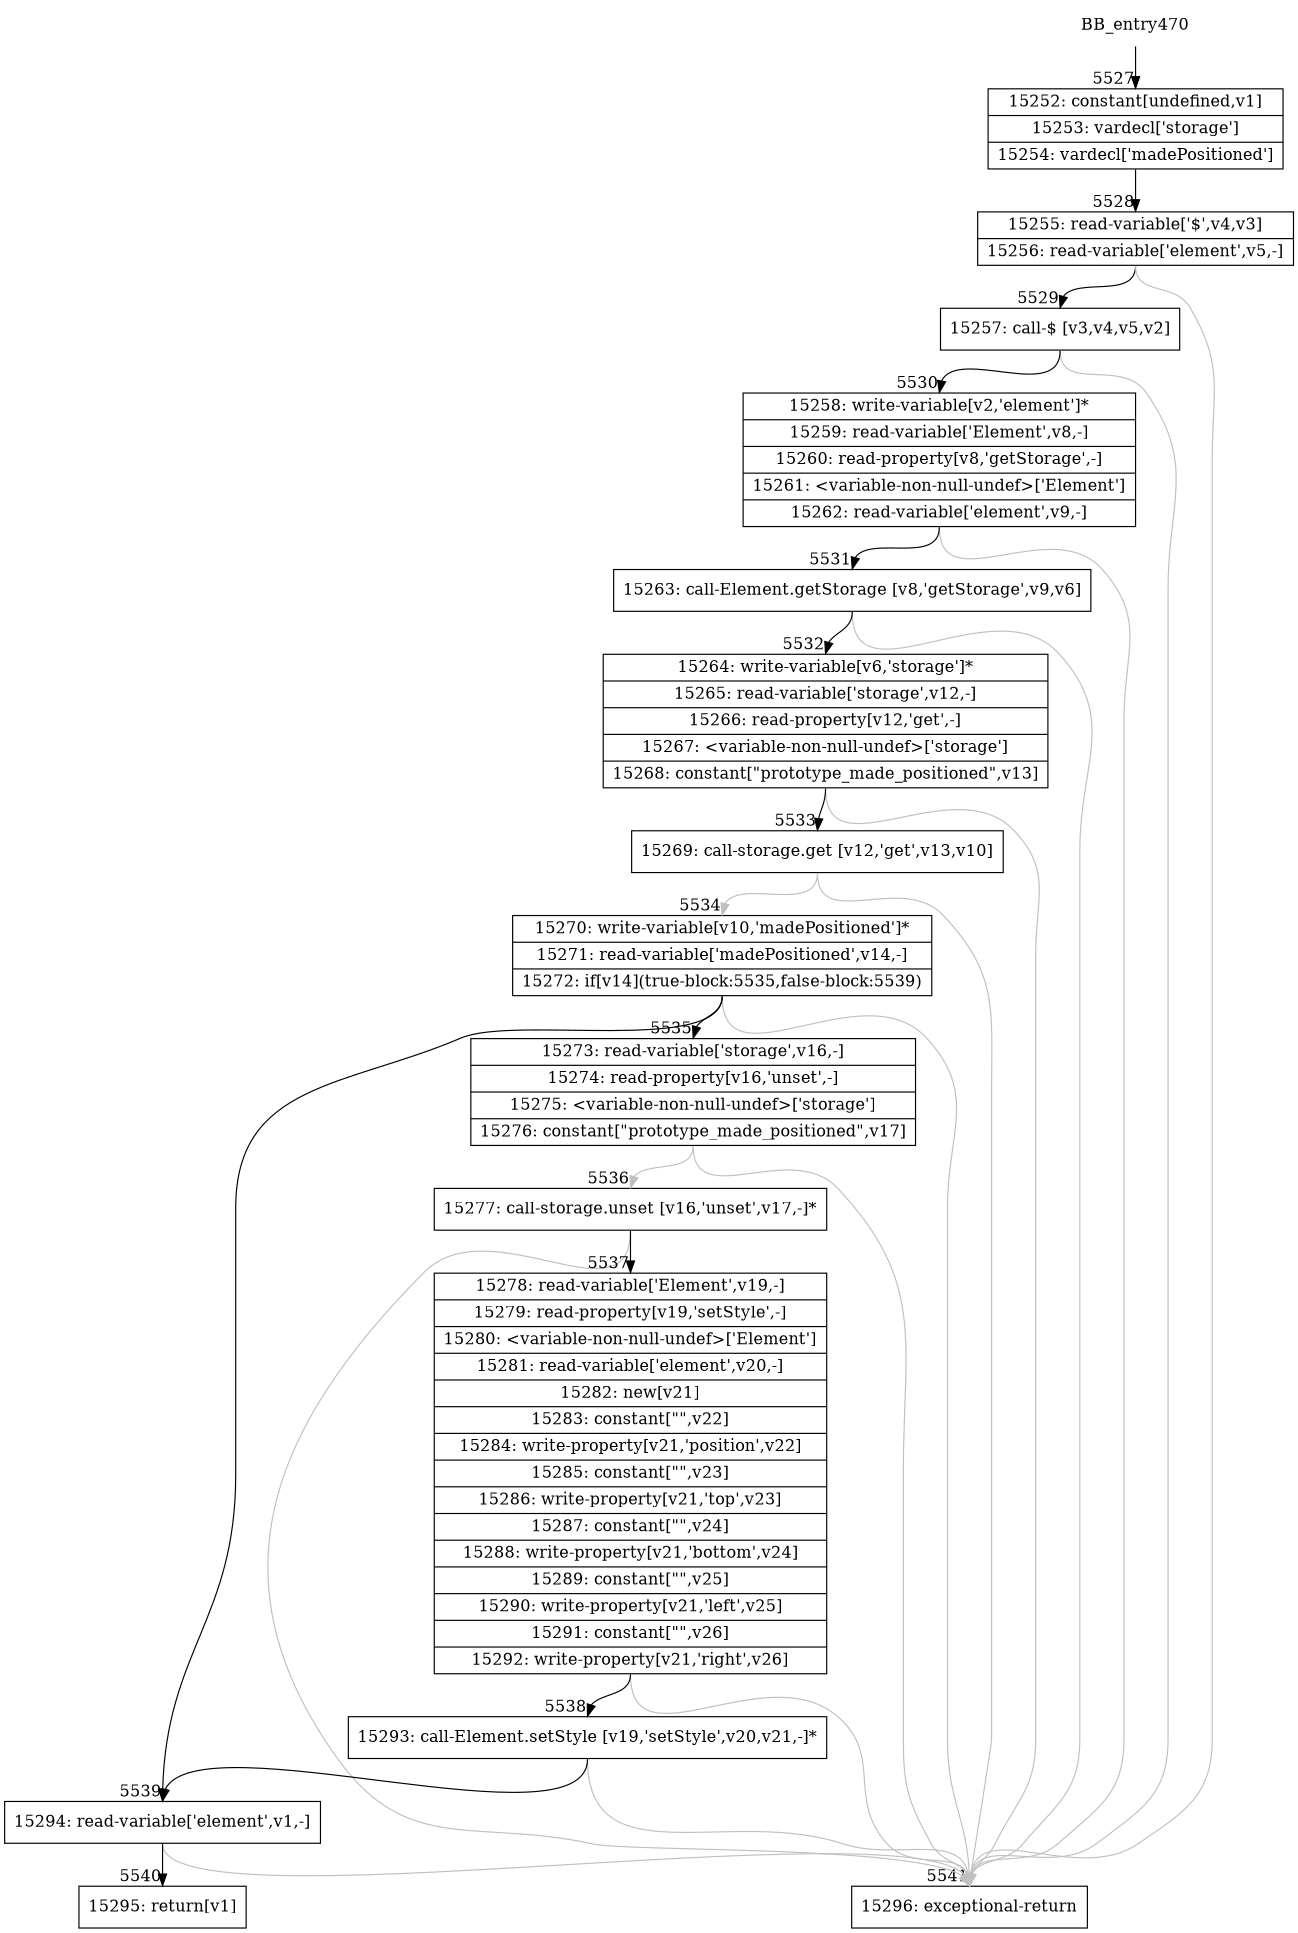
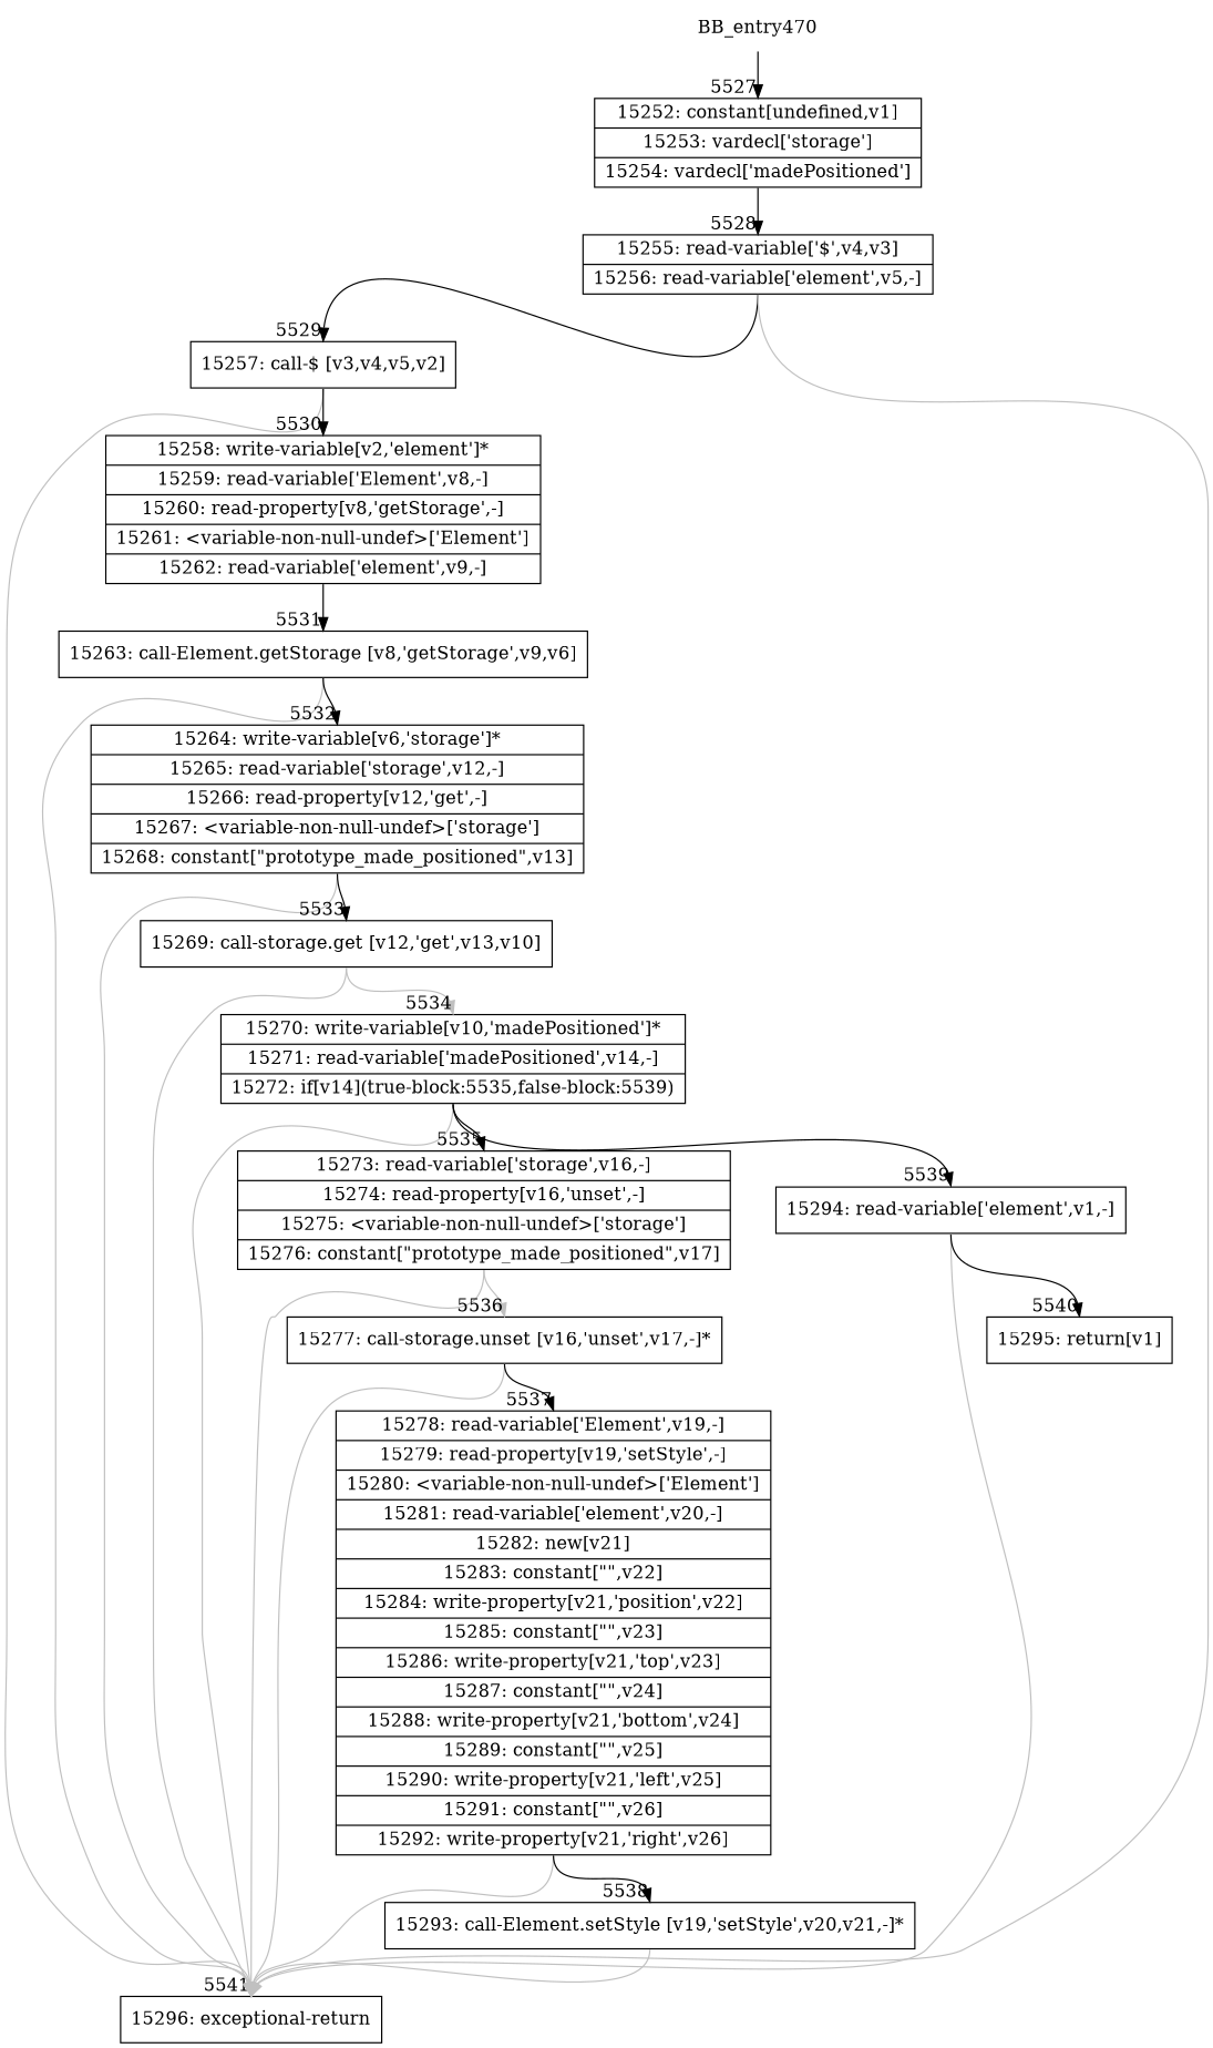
  digraph {
    rankdir=TD
    node [shape=record]
    edge [headport=n tailport=s color=gray]
    n1 [label=BB_entry470 shape=none]
    n2 [label="{15252: constant[undefined,v1]|15253: vardecl['storage']|15254: vardecl['madePositioned']}"]
    n3 [label="{15255: read-variable['$',v4,v3]|15256: read-variable['element',v5,-]}"]
    n4 [label="{15257: call-$ [v3,v4,v5,v2]}"]
    n5 [label="{15296: exceptional-return}"]
    n6 [label="{15258: write-variable[v2,'element']*|15259: read-variable['Element',v8,-]|15260: read-property[v8,'getStorage',-]|15261: \<variable-non-null-undef\>['Element']|15262: read-variable['element',v9,-]}"]
    n7 [label="{15263: call-Element.getStorage [v8,'getStorage',v9,v6]}"]
    n8 [label="{15264: write-variable[v6,'storage']*|15265: read-variable['storage',v12,-]|15266: read-property[v12,'get',-]|15267: \<variable-non-null-undef\>['storage']|15268: constant[\"prototype_made_positioned\",v13]}"]
    n9 [label="{15269: call-storage.get [v12,'get',v13,v10]}"]
    n10 [label="{15270: write-variable[v10,'madePositioned']*|15271: read-variable['madePositioned',v14,-]|15272: if[v14](true-block:5535,false-block:5539)}"]
    n11 [label="{15273: read-variable['storage',v16,-]|15274: read-property[v16,'unset',-]|15275: \<variable-non-null-undef\>['storage']|15276: constant[\"prototype_made_positioned\",v17]}"]
    n12 [label="{15294: read-variable['element',v1,-]}"]
    n13 [label="{15277: call-storage.unset [v16,'unset',v17,-]*}"]
    n14 [label="{15295: return[v1]}"]
    n15 [label="{15278: read-variable['Element',v19,-]|15279: read-property[v19,'setStyle',-]|15280: \<variable-non-null-undef\>['Element']|15281: read-variable['element',v20,-]|15282: new[v21]|15283: constant[\"\",v22]|15284: write-property[v21,'position',v22]|15285: constant[\"\",v23]|15286: write-property[v21,'top',v23]|15287: constant[\"\",v24]|15288: write-property[v21,'bottom',v24]|15289: constant[\"\",v25]|15290: write-property[v21,'left',v25]|15291: constant[\"\",v26]|15292: write-property[v21,'right',v26]}"]
    n16 [label="{15293: call-Element.setStyle [v19,'setStyle',v20,v21,-]*}"]
    n1 -> n2 [headlabel="    5527" color=""]
    n2 -> n3 [headlabel="      5528" color=""]
    n3 -> n4 [headlabel="      5529" color=""]
    n3 -> n5 [headlabel="      5541"]
    n4 -> n5
    n4 -> n6 [headlabel="      5530" color=""]
-   n6 -> n5
    n6 -> n7 [headlabel="      5531" color=""]
    n7 -> n5
    n7 -> n8 [headlabel="      5532" color=""]
    n8 -> n5
    n8 -> n9 [headlabel="      5533" color=""]
    n9 -> n5
    n9 -> n10 [headlabel="      5534"]
    n10 -> n5
    n10 -> n11 [headlabel="      5535" color=""]
    n10 -> n12 [headlabel="      5539" color=""]
    n11 -> n5
    n11 -> n13 [headlabel="      5536"]
    n12 -> n5
    n12 -> n14 [headlabel="      5540" color=""]
    n13 -> n5
    n13 -> n15 [headlabel="      5537" color=""]
    n15 -> n5
    n15 -> n16 [headlabel="      5538" color=""]
    n16 -> n5
-   n16 -> n12 [color=""]
  }
